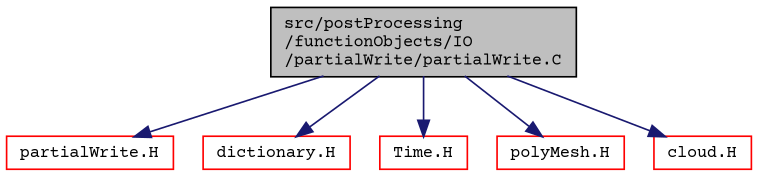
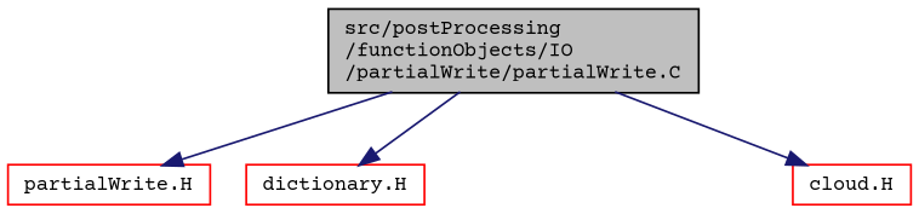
  digraph {
    fontname="Courier Prime"
    node [color=red fontname="Courier Prime" fontsize=10 shape=record]
    edge [color=midnightblue fontname="Courier Prime" fontsize=10 labelfontname=FreeSans labelfontsize=10 style=solid]
    n1 [color=black fillcolor=grey75 fontcolor=black height=0.2 label="src/postProcessing\l/functionObjects/IO\l/partialWrite/partialWrite.C" style=filled width=0.4]
    n2 [height=0.2 label="partialWrite.H" width=0.4]
    n3 [height=0.2 label="dictionary.H" width=0.4]
-   n4 [height=0.2 label="Time.H" width=0.4]
-   n5 [height=0.2 label="polyMesh.H" width=0.4]
    n6 [height=0.2 label="cloud.H" width=0.4]
    n1 -> n2
    n1 -> n3
-   n1 -> n4
-   n1 -> n5
    n1 -> n6
  }
